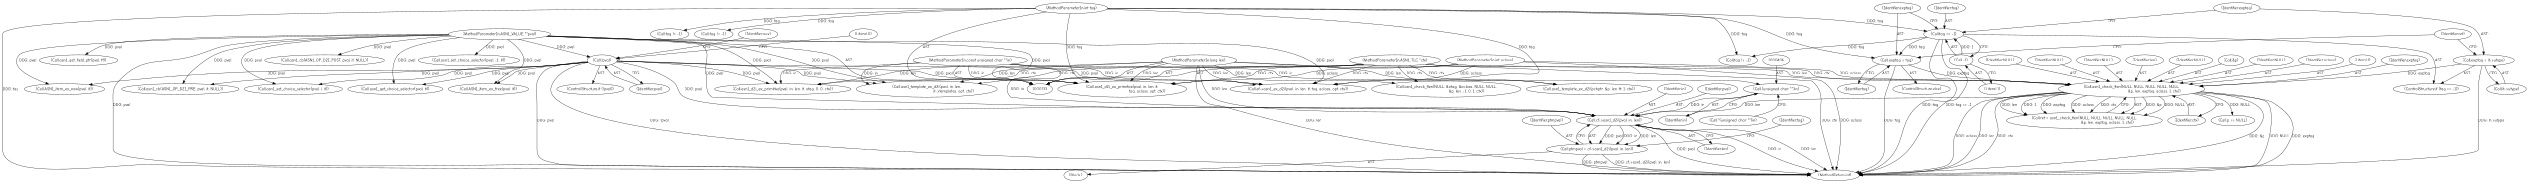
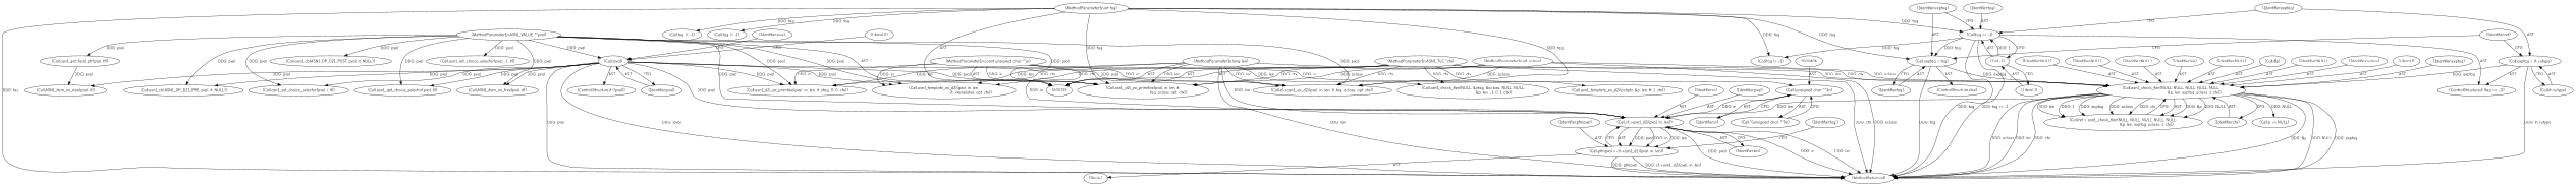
  digraph {
    fontname="Comic Neue"
    node [fontname="Comic Neue"]
    edge [fontname="Comic Neue"]
    n1 [label="(Call,cf->asn1_d2i(pval, in, len))"]
    n2 [label="(Call,ptmpval = cf->asn1_d2i(pval, in, len))"]
    n3 [label="(MethodReturn,int)"]
    n4 [label="(Identifier,len)"]
    n5 [label="(Block,)"]
    n6 [label="(Call,!pval)"]
    n7 [label="(Call,asn1_d2i_ex_primitive(pval, in, len, it, otag, 0, 0, ctx))"]
    n8 [label="(Call,asn1_d2i_ex_primitive(pval, in, len, it,\n                                     tag, aclass, opt, ctx))"]
    n9 [label="(Call,asn1_cb(ASN1_OP_D2I_PRE, pval, it, NULL))"]
    n10 [label="(ControlStructure,if (!pval))"]
    n11 [label="(Call,asn1_set_choice_selector(pval, i, it))"]
    n12 [label="(Call,asn1_get_choice_selector(pval, it))"]
    n13 [label="(Call,asn1_template_ex_d2i(pval, in, len,\n                                        it->templates, opt, ctx))"]
    n14 [label="(Call,ASN1_item_ex_free(pval, it))"]
    n15 [label="(Identifier,pval)"]
    n16 [label="(Call,ef->asn1_ex_d2i(pval, in, len, it, tag, aclass, opt, ctx))"]
    n17 [label="(Call,ASN1_item_ex_new(pval, it))"]
    n18 [label="(MethodParameterIn,ASN1_VALUE **pval)"]
    n19 [label="(Call,asn1_cb(ASN1_OP_D2I_POST, pval, it, NULL))"]
    n20 [label="(Call,asn1_get_field_ptr(pval, tt))"]
    n21 [label="(Call,asn1_set_choice_selector(pval, -1, it))"]
    1000133
    n23 [label="(Call,(unsigned char **)in)"]
    n24 [label="(Call,*(unsigned char **)in)"]
    n25 [label="(Identifier,in)"]
    n26 [label="(MethodParameterIn,const unsigned char **in)"]
    n27 [label="(Call,asn1_check_tlen(NULL, NULL, NULL, NULL, NULL,\n                                  &p, len, exptag, aclass, 1, ctx))"]
    n28 [label="(Call,ret = asn1_check_tlen(NULL, NULL, NULL, NULL, NULL,\n                                  &p, len, exptag, aclass, 1, ctx))"]
    n29 [label="(Identifier,ctx)"]
    n30 [label="(Call,p == NULL)"]
    n31 [label="(MethodParameterIn,long len)"]
    n32 [label="(Call,asn1_check_tlen(NULL, &otag, &oclass, NULL, NULL,\n                              &p, len, -1, 0, 1, ctx))"]
    n33 [label="(Call,asn1_template_ex_d2i(pchptr, &p, len, tt, 1, ctx))"]
    n34 [label="(Call,exptag = it->utype)"]
    n35 [label="(ControlStructure,if (tag == -1))"]
    n36 [label="(Call,it->utype)"]
    n37 [label="(Call,exptag = tag)"]
    n38 [label="(ControlStructure,else)"]
    n39 [label="(Identifier,tag)"]
    n40 [label="(Call,tag == -1)"]
    n41 [label="(Call,-1)"]
    n42 [label="(Call,tag != -1)"]
    n43 [label="(Literal,1)"]
    n44 [label="(MethodParameterIn,int tag)"]
    n45 [label="(Call,tag != -1)"]
    n46 [label="(Call,tag != -1)"]
    n47 [label="(MethodParameterIn,int aclass)"]
    n48 [label="(MethodParameterIn,ASN1_TLC *ctx)"]
    n49 [label="(Identifier,NULL)"]
    n50 [label="(Identifier,ptmpval)"]
    n51 [label="(Identifier,len)"]
    n52 [label="(Identifier,tag)"]
    n53 [label="(Identifier,NULL)"]
    n54 [label="(Call,&p)"]
    n55 [label="(Identifier,tag)"]
    n56 [label="(Identifier,in)"]
    n57 [label="(Identifier,NULL)"]
    n58 [label="(Identifier,aclass)"]
    n59 [label="(Identifier,aux)"]
    n60 [label="(Identifier,exptag)"]
    n61 [label="(Literal,0)"]
    n62 [label="(Literal,1)"]
    n63 [label="(Identifier,pval)"]
    n64 [label="(Identifier,exptag)"]
    n65 [label="(Identifier,NULL)"]
    n66 [label="(Identifier,exptag)"]
    n67 [label="(Identifier,ret)"]
    n68 [label="(Identifier,NULL)"]
    1000406
    n1 -> n2 [label="AST: "]
    n1 -> n2 [label="DDG: pval"]
    n1 -> n2 [label="DDG: in"]
    n1 -> n2 [label="DDG: len"]
    n1 -> n3 [label="DDG: pval"]
    n1 -> n3 [label="DDG: in"]
    n1 -> n3 [label="DDG: len"]
    n1 -> n4 [label="CFG: "]
    n2 -> n1 [label="CFG: "]
    n2 -> n3 [label="DDG: cf->asn1_d2i(pval, in, len)"]
    n2 -> n3 [label="DDG: ptmpval"]
    n2 -> n5 [label="AST: "]
    n4 -> n1 [label="AST: "]
    n6 -> n1 [label="DDG: pval"]
    n6 -> n3 [label="DDG: pval"]
    n6 -> n3 [label="DDG: !pval"]
    n6 -> n7 [label="DDG: pval"]
    n6 -> n8 [label="DDG: pval"]
    n6 -> n9 [label="DDG: pval"]
    n6 -> n10 [label="AST: "]
    n6 -> n11 [label="DDG: pval"]
    n6 -> n12 [label="DDG: pval"]
    n6 -> n13 [label="DDG: pval"]
    n6 -> n14 [label="DDG: pval"]
    n6 -> n15 [label="CFG: "]
    n6 -> n16 [label="DDG: pval"]
    n6 -> n17 [label="DDG: pval"]
    n15 -> n6 [label="AST: "]
    n18 -> n1 [label="DDG: pval"]
-   n18 -> n3 [label="DDG: pval"]
    n18 -> n6 [label="DDG: pval"]
    n18 -> n7 [label="DDG: pval"]
    n18 -> n8 [label="DDG: pval"]
    n18 -> n9 [label="DDG: pval"]
    n18 -> n11 [label="DDG: pval"]
    n18 -> n12 [label="DDG: pval"]
    n18 -> n13 [label="DDG: pval"]
    n18 -> n14 [label="DDG: pval"]
    n18 -> n16 [label="DDG: pval"]
-   n18 -> n17 [label="DDG: pval"]
+   n20 -> n17 [label="DDG: pval"]
    n18 -> n19 [label="DDG: pval"]
    n18 -> n20 [label="DDG: pval"]
    n18 -> n21 [label="DDG: pval"]
    n18 -> 1000133 [label="AST: "]
    n23 -> n1 [label="DDG: in"]
+   n23 -> n24 [label="AST: "]
    n23 -> n25 [label="CFG: "]
    n24 -> n23 [label="CFG: "]
    n25 -> n23 [label="AST: "]
    n26 -> n1 [label="DDG: in"]
    n26 -> n7 [label="DDG: in"]
    n26 -> n8 [label="DDG: in"]
    n26 -> n13 [label="DDG: in"]
    n26 -> n16 [label="DDG: in"]
    n26 -> 1000133 [label="AST: "]
    n26 -> n23 [label="DDG: in"]
    n27 -> n1 [label="DDG: len"]
    n27 -> n3 [label="DDG: NULL"]
    n27 -> n3 [label="DDG: exptag"]
    n27 -> n3 [label="DDG: aclass"]
    n27 -> n3 [label="DDG: len"]
    n27 -> n3 [label="DDG: ctx"]
    n27 -> n3 [label="DDG: &p"]
    n27 -> n28 [label="AST: "]
    n27 -> n28 [label="DDG: &p"]
    n27 -> n28 [label="DDG: NULL"]
    n27 -> n28 [label="DDG: len"]
    n27 -> n28 [label="DDG: 1"]
    n27 -> n28 [label="DDG: exptag"]
    n27 -> n28 [label="DDG: aclass"]
    n27 -> n28 [label="DDG: ctx"]
    n27 -> n29 [label="CFG: "]
    n27 -> n30 [label="DDG: NULL"]
    n28 -> n27 [label="CFG: "]
    n29 -> n27 [label="AST: "]
    n31 -> n1 [label="DDG: len"]
    n31 -> n3 [label="DDG: len"]
    n31 -> n7 [label="DDG: len"]
    n31 -> n8 [label="DDG: len"]
    n31 -> n13 [label="DDG: len"]
    n31 -> n16 [label="DDG: len"]
    n31 -> 1000133 [label="AST: "]
    n31 -> n27 [label="DDG: len"]
    n31 -> n32 [label="DDG: len"]
-   n31 -> n33 [label="DDG: len"]
    n34 -> n3 [label="DDG: it->utype"]
    n34 -> n27 [label="DDG: exptag"]
    n34 -> n35 [label="AST: "]
    n34 -> n36 [label="CFG: "]
    n36 -> n34 [label="AST: "]
    n37 -> n3 [label="DDG: tag"]
    n37 -> n27 [label="DDG: exptag"]
    n37 -> n38 [label="AST: "]
    n37 -> n39 [label="CFG: "]
    n39 -> n37 [label="AST: "]
    n40 -> n3 [label="DDG: tag"]
    n40 -> n3 [label="DDG: tag == -1"]
    n40 -> n35 [label="AST: "]
    n40 -> n37 [label="DDG: tag"]
    n40 -> n41 [label="CFG: "]
    n40 -> n42 [label="DDG: tag"]
    n41 -> n40 [label="AST: "]
    n41 -> n40 [label="DDG: 1"]
    n41 -> n43 [label="CFG: "]
    n43 -> n41 [label="AST: "]
    n44 -> n3 [label="DDG: tag"]
    n44 -> n8 [label="DDG: tag"]
    n44 -> n16 [label="DDG: tag"]
    n44 -> 1000133 [label="AST: "]
    n44 -> n37 [label="DDG: tag"]
    n44 -> n40 [label="DDG: tag"]
    n44 -> n42 [label="DDG: tag"]
    n44 -> n45 [label="DDG: tag"]
    n44 -> n46 [label="DDG: tag"]
    n47 -> n3 [label="DDG: aclass"]
    n47 -> n8 [label="DDG: aclass"]
    n47 -> n16 [label="DDG: aclass"]
    n47 -> 1000133 [label="AST: "]
    n47 -> n27 [label="DDG: aclass"]
    n48 -> n3 [label="DDG: ctx"]
    n48 -> n7 [label="DDG: ctx"]
    n48 -> n8 [label="DDG: ctx"]
    n48 -> n13 [label="DDG: ctx"]
    n48 -> n16 [label="DDG: ctx"]
    n48 -> 1000133 [label="AST: "]
    n48 -> n27 [label="DDG: ctx"]
    n48 -> n32 [label="DDG: ctx"]
    n48 -> n33 [label="DDG: ctx"]
    n49 -> n27 [label="AST: "]
    n50 -> n2 [label="AST: "]
    n51 -> n27 [label="AST: "]
    n52 -> n40 [label="AST: "]
    n53 -> n27 [label="AST: "]
    n54 -> n27 [label="AST: "]
    n55 -> n2 [label="CFG: "]
    n56 -> n1 [label="AST: "]
    n57 -> n27 [label="AST: "]
    n58 -> n27 [label="AST: "]
    n59 -> n6 [label="CFG: "]
    n60 -> n37 [label="AST: "]
    n60 -> n40 [label="CFG: "]
    n61 -> n6 [label="CFG: "]
    n62 -> n27 [label="AST: "]
    n63 -> n1 [label="AST: "]
    n64 -> n27 [label="AST: "]
    n65 -> n27 [label="AST: "]
    n66 -> n34 [label="AST: "]
    n66 -> n40 [label="CFG: "]
    n67 -> n34 [label="CFG: "]
    n67 -> n37 [label="CFG: "]
    n68 -> n27 [label="AST: "]
    1000406 -> n23 [label="AST: "]
  }
